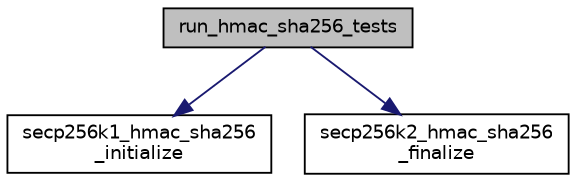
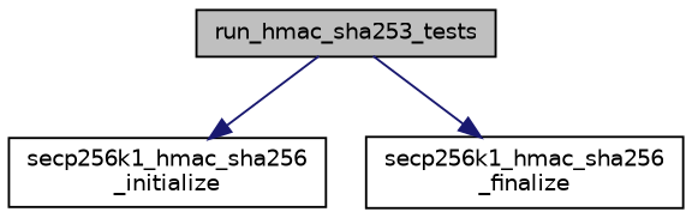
  digraph {
    rankdir=TB
    node [color=black fillcolor=white fontname=Helvetica fontsize=10 shape=record style=filled]
    edge [color=midnightblue fontname=Helvetica fontsize=10 labelfontname=Helvetica labelfontsize=10 style=solid]
-   n1 [fillcolor=grey75 fontcolor=black height=0.2 label=run_hmac_sha256_tests width=0.4]
+   n1 [fillcolor=grey75 fontcolor=black height=0.2 label=run_hmac_sha253_tests width=0.4]
    n2 [height=0.2 label="secp256k1_hmac_sha256\l_initialize" width=0.4]
-   n3 [height=0.2 label="secp256k2_hmac_sha256\l_finalize" width=0.4]
+   n3 [height=0.2 label="secp256k1_hmac_sha256\l_finalize" width=0.4]
    n1 -> n2
    n1 -> n3
  }
